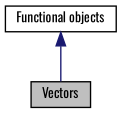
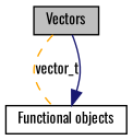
  digraph {
    rankdir=TB
    fontname=Oswald
    node [color=black fontname=Oswald fontsize=10 shape=record style=filled]
    edge [fontname=Oswald fontsize=10 labelfontname=FreeSans labelfontsize=10 shape=plaintext]
    n1 [fillcolor=grey75 fontcolor=black height=0.2 label=Vectors width=0.4]
    n2 [fillcolor=white height=0.2 label="Functional objects" width=0.4]
+   n1 -> n2 [color=orange dir=none label=vector_t style=dashed]
    n2 -> n1 [color=midnightblue dir=back style=solid]
  }
